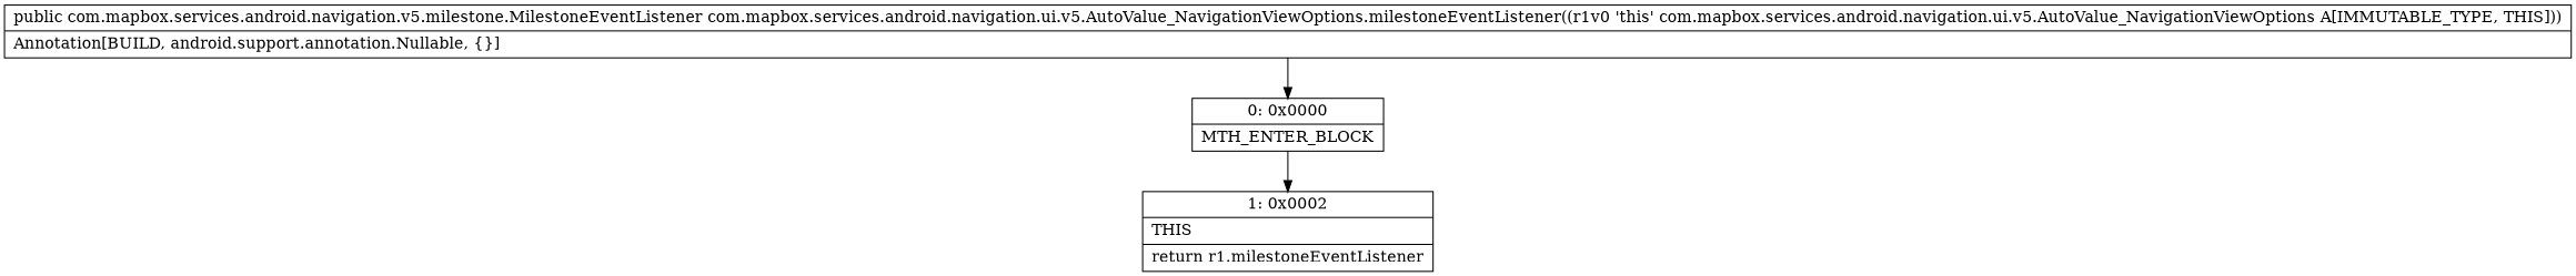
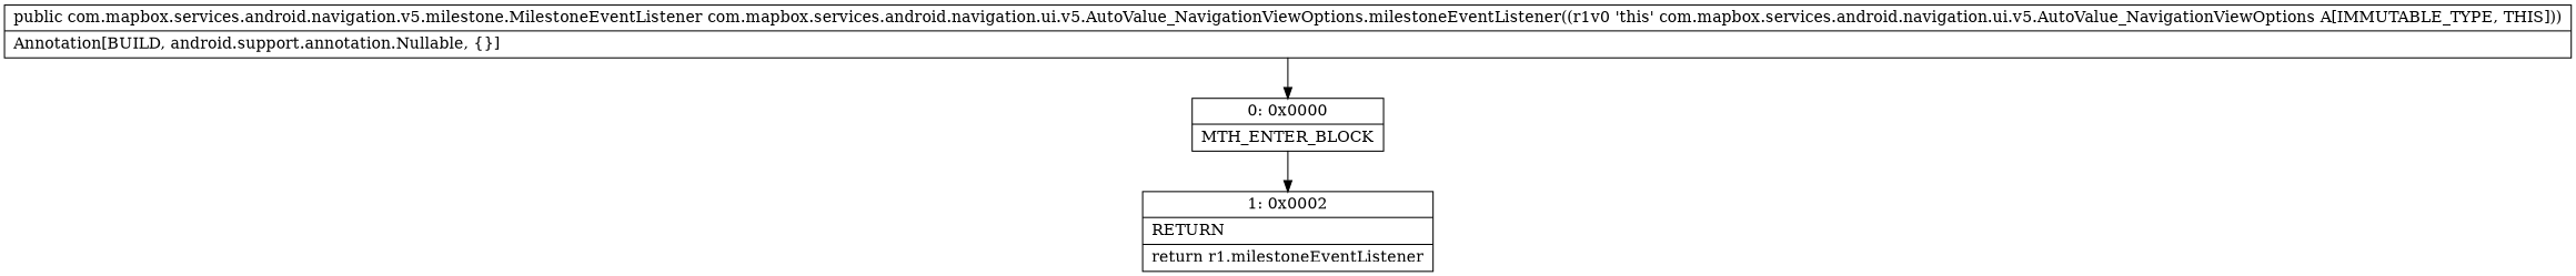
  digraph {
    node [shape=record]
    n1 [label="{0\:\ 0x0000|MTH_ENTER_BLOCK\l}"]
-   n2 [label="{1\:\ 0x0002|THIS\l|return r1.milestoneEventListener\l}"]
+   n2 [label="{1\:\ 0x0002|RETURN\l|return r1.milestoneEventListener\l}"]
    n3 [label="{public com.mapbox.services.android.navigation.v5.milestone.MilestoneEventListener com.mapbox.services.android.navigation.ui.v5.AutoValue_NavigationViewOptions.milestoneEventListener((r1v0 'this' com.mapbox.services.android.navigation.ui.v5.AutoValue_NavigationViewOptions A[IMMUTABLE_TYPE, THIS]))  | Annotation[BUILD, android.support.annotation.Nullable, \{\}]\l}"]
    n1 -> n2
    n3 -> n1
  }
